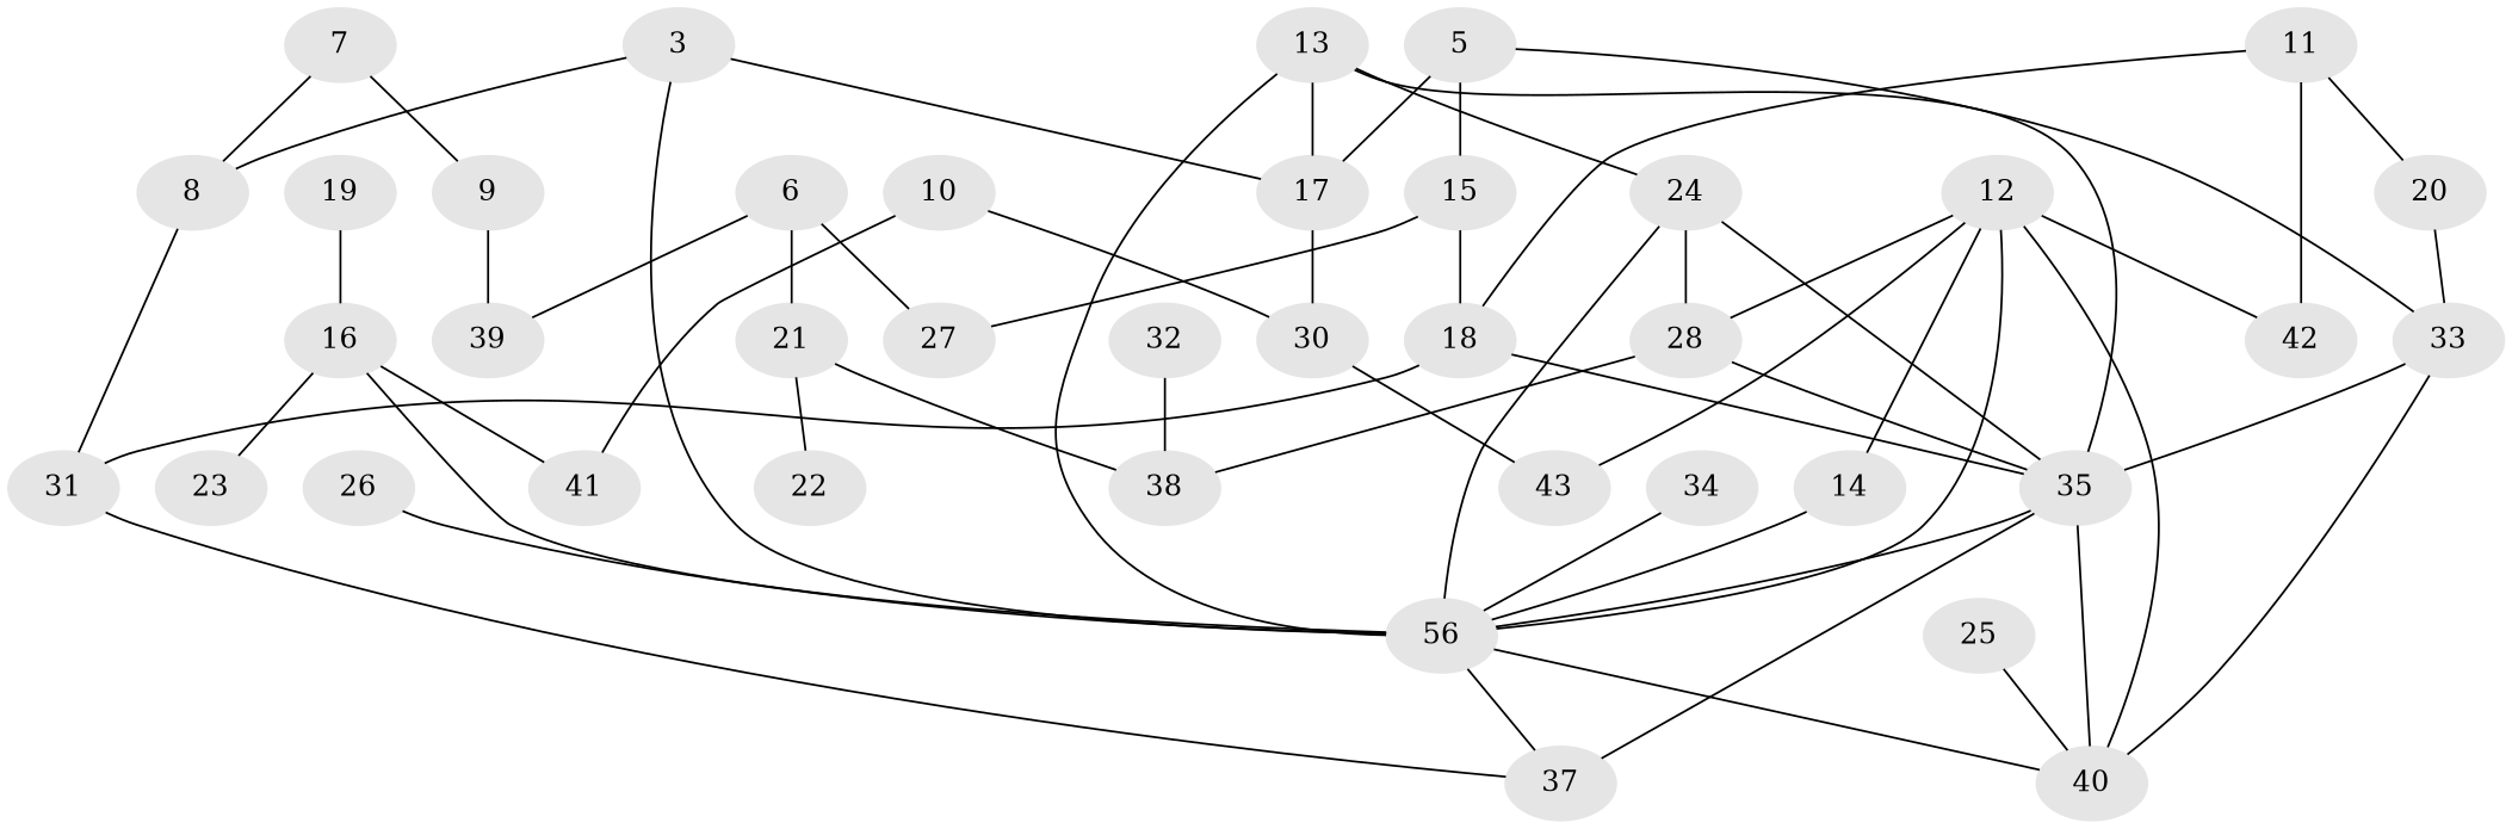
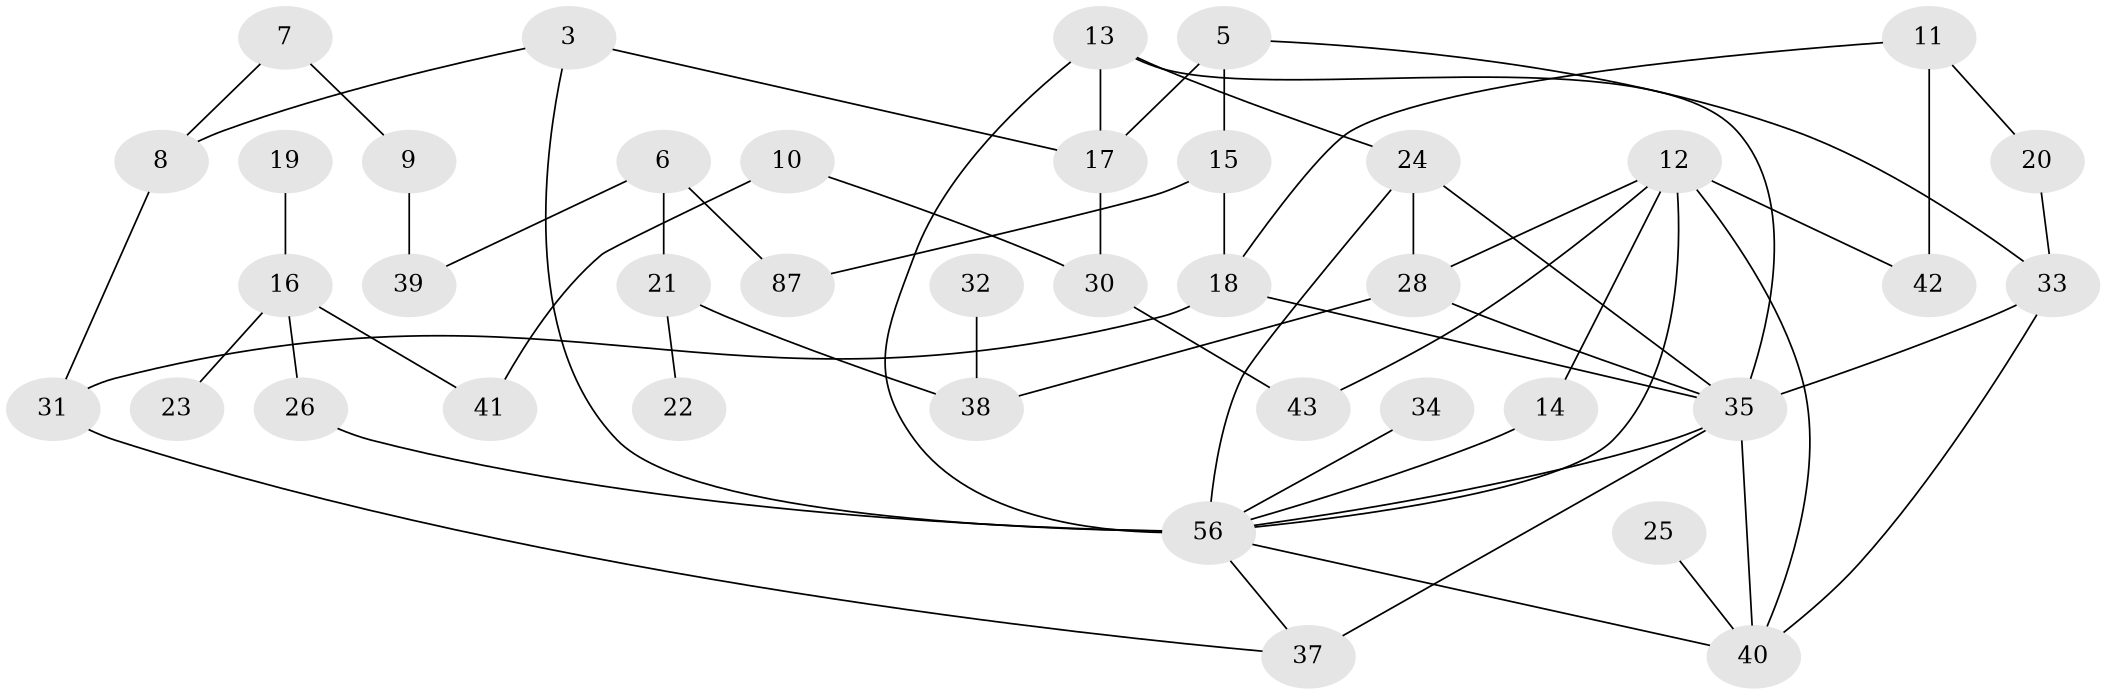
  graph {
    node [color=gray90 style=filled]
    edge [weight=1.0]
    3
    8
    17
    n4 [label=56]
    31
    30
    40
    37
    5
    15
    33
-   27
+   27 [label=87]
    18
    35
    6
    21
    39
    22
    38
    7
    9
    10
    41
    43
    11
    20
    42
    12
    14
    28
    13
    24
    16
    23
    19
    25
    26
    32
    34
    3 -- 8
    3 -- 17
    3 -- n4
    8 -- 31
    17 -- 30
    n4 -- 40
    n4 -- 37
    31 -- 37
    30 -- 43
    5 -- 17
    5 -- 15
    5 -- 33
    15 -- 27
    15 -- 18
    33 -- 40
    33 -- 35
    18 -- 31 [weight=2.0]
    18 -- 35
    35 -- n4
    35 -- 40
    35 -- 37 [weight=2.0]
    6 -- 27
    6 -- 21
    6 -- 39
    21 -- 22
    21 -- 38
    7 -- 8
    7 -- 9
    9 -- 39
    10 -- 30
    10 -- 41
    11 -- 18
    11 -- 20
    11 -- 42
    20 -- 33
    12 -- n4
    12 -- 40
    12 -- 43
    12 -- 42 [weight=2.0]
    12 -- 14
    12 -- 28
    14 -- n4
    28 -- 35
    28 -- 38
    13 -- 17
    13 -- n4 [weight=2.0]
    13 -- 35
    13 -- 24
    24 -- n4
    24 -- 35
    24 -- 28
-   16 -- n4 [weight=2.0]
+   16 -- 26 [weight=2.0]
    16 -- 41
    16 -- 23
    19 -- 16
    25 -- 40
    26 -- n4
    32 -- 38
    34 -- n4
  }
